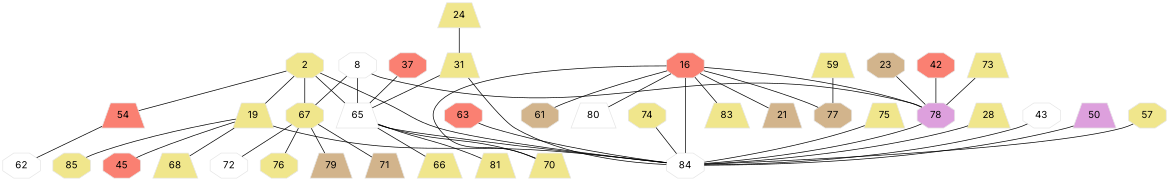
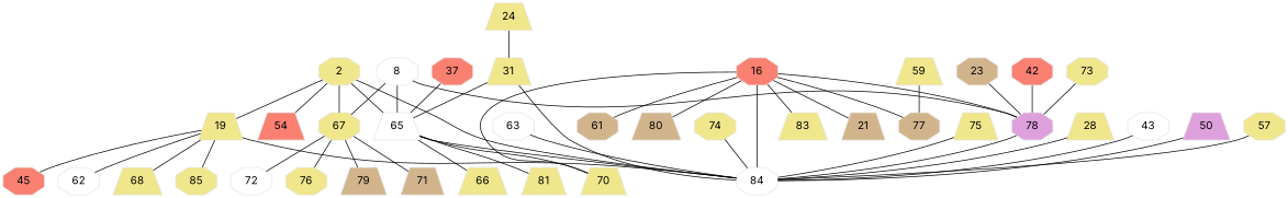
  graph {
    fontname=Inter
    node [color=gray90 fillcolor=khaki fontname=Inter shape=octagon style=filled]
    edge [fontname=Inter]
    2 [super="+1"]
    19 [shape=trapezium super="+17"]
    54 [fillcolor=salmon shape=trapezium]
    65 [fillcolor=white shape=trapezium super="+12+26+35+56"]
    67 [super="+4+36+52"]
    84 [fillcolor=white super="+20+41"]
    45 [fillcolor=salmon]
    62 [fillcolor=white super="+60"]
    68 [shape=trapezium]
    85 [super="+64"]
    70 [shape=trapezium]
    66 [shape=trapezium]
    81 [shape=trapezium]
    71 [fillcolor=tan shape=trapezium]
    72 [fillcolor=white super="+29"]
    76 [super="+47"]
    79 [fillcolor=tan shape=trapezium]
    8 [fillcolor=white super="+7"]
    78 [fillcolor=plum super="+46+55+58+39+22"]
    16 [fillcolor=salmon super="+13"]
    21 [fillcolor=tan shape=trapezium]
    61 [fillcolor=tan]
    77 [fillcolor=tan super="+48"]
-   80 [fillcolor=white shape=trapezium super="+34"]
+   80 [fillcolor=tan shape=trapezium super="+34"]
    83 [shape=trapezium]
    23 [fillcolor=tan]
    31 [shape=trapezium super="+11"]
    24 [shape=trapezium]
    28 [shape=trapezium]
    37 [fillcolor=salmon]
    42 [fillcolor=salmon]
    43 [fillcolor=white]
    50 [fillcolor=plum shape=trapezium super="+44"]
    57
    59 [shape=trapezium]
-   63 [fillcolor=salmon]
-   73 [shape=trapezium]
+   63 [fillcolor=white]
+   73
    74
    75 [shape=trapezium super="+49"]
    2 -- 19
    2 -- 54
    2 -- 65
    2 -- 67 [weight=4]
    2 -- 84
    19 -- 84 [weight=4]
    19 -- 45
-   54 -- 62
+   19 -- 62
    19 -- 68
    19 -- 85
    65 -- 84 [weight=2]
    65 -- 70
    65 -- 66
    65 -- 81
    67 -- 71
    67 -- 72
    67 -- 76
    67 -- 79
    8 -- 65
    8 -- 67
    8 -- 78 [weight=4]
    78 -- 84 [weight=2]
    16 -- 84 [weight=6]
    16 -- 70
    16 -- 78
    16 -- 21
    16 -- 61
    16 -- 77
    16 -- 80
    16 -- 83
    23 -- 78
    31 -- 65 [weight=4]
    31 -- 84 [weight=2]
    24 -- 31
    28 -- 84
    37 -- 65
    42 -- 78
    43 -- 84
    50 -- 84
    57 -- 84
    59 -- 77
    63 -- 84
    73 -- 78
    74 -- 84
    75 -- 84
  }
